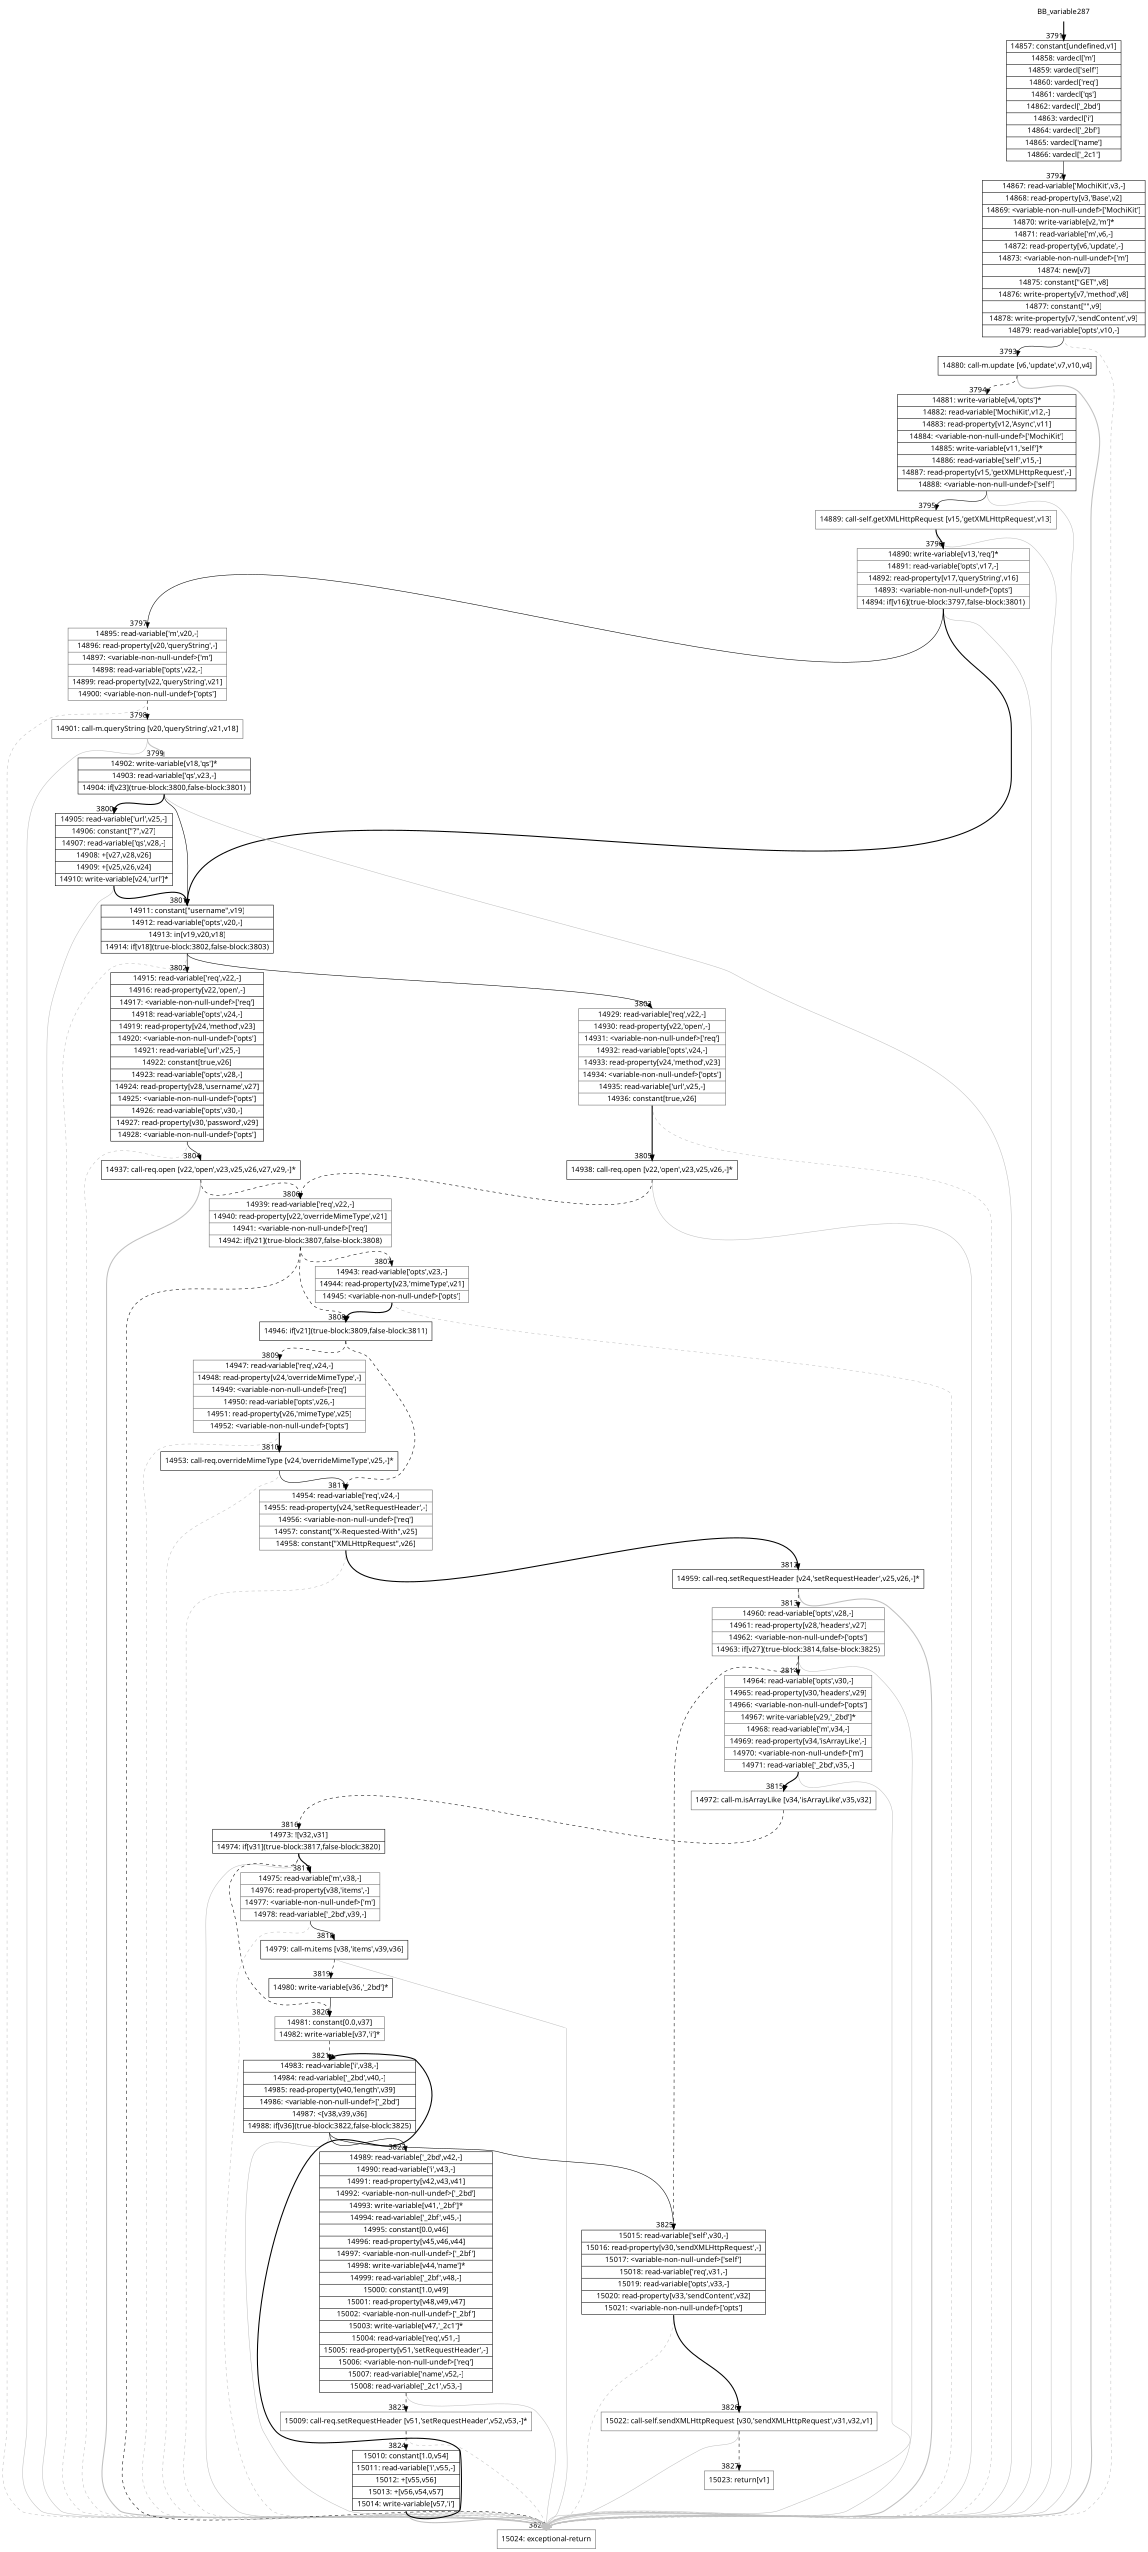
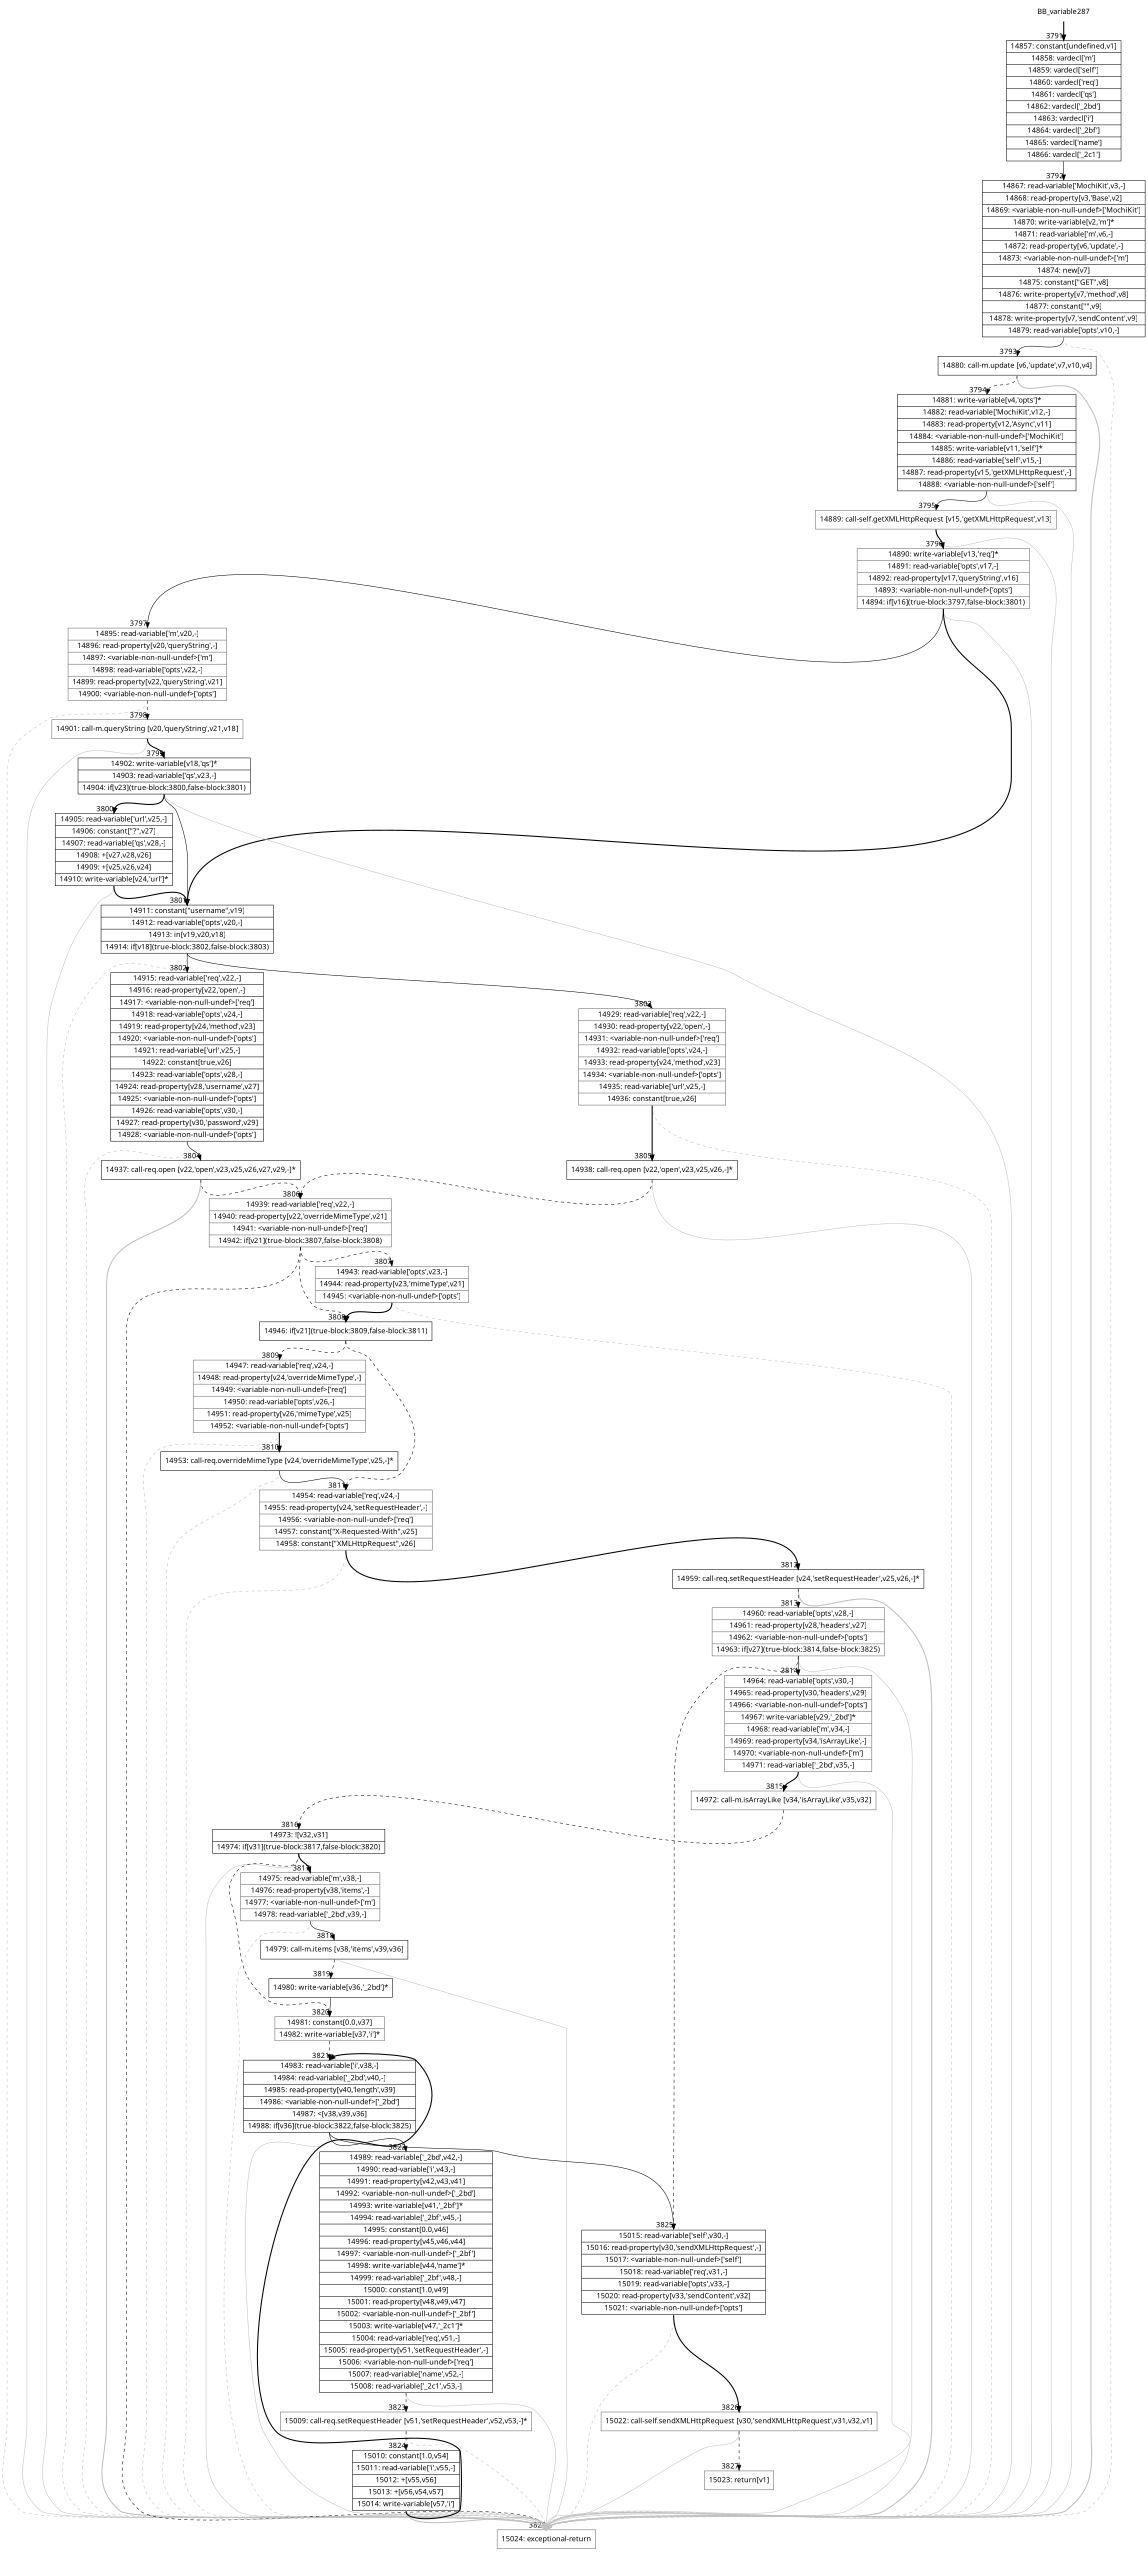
  digraph {
    fontname="Noto Sans"
    rankdir=TD
    node [color=black fontname="Noto Sans" shape=record]
    edge [fontname="Noto Sans" headport=n style=dashed tailport=s]
    n1 [color=gray40 label=BB_variable287 shape=none]
    n2 [label="{14857: constant[undefined,v1]|14858: vardecl['m']|14859: vardecl['self']|14860: vardecl['req']|14861: vardecl['qs']|14862: vardecl['_2bd']|14863: vardecl['i']|14864: vardecl['_2bf']|14865: vardecl['name']|14866: vardecl['_2c1']}"]
    n3 [label="{14867: read-variable['MochiKit',v3,-]|14868: read-property[v3,'Base',v2]|14869: \<variable-non-null-undef\>['MochiKit']|14870: write-variable[v2,'m']*|14871: read-variable['m',v6,-]|14872: read-property[v6,'update',-]|14873: \<variable-non-null-undef\>['m']|14874: new[v7]|14875: constant[\"GET\",v8]|14876: write-property[v7,'method',v8]|14877: constant[\"\",v9]|14878: write-property[v7,'sendContent',v9]|14879: read-variable['opts',v10,-]}"]
    n4 [label="{14880: call-m.update [v6,'update',v7,v10,v4]}"]
    n5 [color=gray40 label="{15024: exceptional-return}"]
    n6 [label="{14881: write-variable[v4,'opts']*|14882: read-variable['MochiKit',v12,-]|14883: read-property[v12,'Async',v11]|14884: \<variable-non-null-undef\>['MochiKit']|14885: write-variable[v11,'self']*|14886: read-variable['self',v15,-]|14887: read-property[v15,'getXMLHttpRequest',-]|14888: \<variable-non-null-undef\>['self']}"]
    n7 [color=gray40 label="{14889: call-self.getXMLHttpRequest [v15,'getXMLHttpRequest',v13]}"]
    n8 [color=gray40 label="{14890: write-variable[v13,'req']*|14891: read-variable['opts',v17,-]|14892: read-property[v17,'queryString',v16]|14893: \<variable-non-null-undef\>['opts']|14894: if[v16](true-block:3797,false-block:3801)}"]
    n9 [color=gray40 label="{14895: read-variable['m',v20,-]|14896: read-property[v20,'queryString',-]|14897: \<variable-non-null-undef\>['m']|14898: read-variable['opts',v22,-]|14899: read-property[v22,'queryString',v21]|14900: \<variable-non-null-undef\>['opts']}"]
    n10 [label="{14911: constant[\"username\",v19]|14912: read-variable['opts',v20,-]|14913: in[v19,v20,v18]|14914: if[v18](true-block:3802,false-block:3803)}"]
    n11 [color=gray40 label="{14901: call-m.queryString [v20,'queryString',v21,v18]}"]
    n12 [label="{14915: read-variable['req',v22,-]|14916: read-property[v22,'open',-]|14917: \<variable-non-null-undef\>['req']|14918: read-variable['opts',v24,-]|14919: read-property[v24,'method',v23]|14920: \<variable-non-null-undef\>['opts']|14921: read-variable['url',v25,-]|14922: constant[true,v26]|14923: read-variable['opts',v28,-]|14924: read-property[v28,'username',v27]|14925: \<variable-non-null-undef\>['opts']|14926: read-variable['opts',v30,-]|14927: read-property[v30,'password',v29]|14928: \<variable-non-null-undef\>['opts']}"]
    n13 [color=gray40 label="{14929: read-variable['req',v22,-]|14930: read-property[v22,'open',-]|14931: \<variable-non-null-undef\>['req']|14932: read-variable['opts',v24,-]|14933: read-property[v24,'method',v23]|14934: \<variable-non-null-undef\>['opts']|14935: read-variable['url',v25,-]|14936: constant[true,v26]}"]
    n14 [label="{14902: write-variable[v18,'qs']*|14903: read-variable['qs',v23,-]|14904: if[v23](true-block:3800,false-block:3801)}"]
    n15 [label="{14937: call-req.open [v22,'open',v23,v25,v26,v27,v29,-]*}"]
    n16 [label="{14938: call-req.open [v22,'open',v23,v25,v26,-]*}"]
    n17 [label="{14905: read-variable['url',v25,-]|14906: constant[\"?\",v27]|14907: read-variable['qs',v28,-]|14908: +[v27,v28,v26]|14909: +[v25,v26,v24]|14910: write-variable[v24,'url']*}"]
    n18 [color=gray40 label="{14939: read-variable['req',v22,-]|14940: read-property[v22,'overrideMimeType',v21]|14941: \<variable-non-null-undef\>['req']|14942: if[v21](true-block:3807,false-block:3808)}"]
    n19 [label="{14946: if[v21](true-block:3809,false-block:3811)}"]
    n20 [color=gray40 label="{14943: read-variable['opts',v23,-]|14944: read-property[v23,'mimeType',v21]|14945: \<variable-non-null-undef\>['opts']}"]
    n21 [color=gray40 label="{14947: read-variable['req',v24,-]|14948: read-property[v24,'overrideMimeType',-]|14949: \<variable-non-null-undef\>['req']|14950: read-variable['opts',v26,-]|14951: read-property[v26,'mimeType',v25]|14952: \<variable-non-null-undef\>['opts']}"]
    n22 [color=gray40 label="{14954: read-variable['req',v24,-]|14955: read-property[v24,'setRequestHeader',-]|14956: \<variable-non-null-undef\>['req']|14957: constant[\"X-Requested-With\",v25]|14958: constant[\"XMLHttpRequest\",v26]}"]
    n23 [label="{14953: call-req.overrideMimeType [v24,'overrideMimeType',v25,-]*}"]
    n24 [label="{14959: call-req.setRequestHeader [v24,'setRequestHeader',v25,v26,-]*}"]
    n25 [color=gray40 label="{14960: read-variable['opts',v28,-]|14961: read-property[v28,'headers',v27]|14962: \<variable-non-null-undef\>['opts']|14963: if[v27](true-block:3814,false-block:3825)}"]
    n26 [color=gray40 label="{14964: read-variable['opts',v30,-]|14965: read-property[v30,'headers',v29]|14966: \<variable-non-null-undef\>['opts']|14967: write-variable[v29,'_2bd']*|14968: read-variable['m',v34,-]|14969: read-property[v34,'isArrayLike',-]|14970: \<variable-non-null-undef\>['m']|14971: read-variable['_2bd',v35,-]}"]
    n27 [label="{15015: read-variable['self',v30,-]|15016: read-property[v30,'sendXMLHttpRequest',-]|15017: \<variable-non-null-undef\>['self']|15018: read-variable['req',v31,-]|15019: read-variable['opts',v33,-]|15020: read-property[v33,'sendContent',v32]|15021: \<variable-non-null-undef\>['opts']}"]
    n28 [color=gray40 label="{14972: call-m.isArrayLike [v34,'isArrayLike',v35,v32]}"]
    n29 [color=gray40 label="{15022: call-self.sendXMLHttpRequest [v30,'sendXMLHttpRequest',v31,v32,v1]}"]
    n30 [label="{14973: ![v32,v31]|14974: if[v31](true-block:3817,false-block:3820)}"]
    n31 [color=gray40 label="{15023: return[v1]}"]
    n32 [color=gray40 label="{14975: read-variable['m',v38,-]|14976: read-property[v38,'items',-]|14977: \<variable-non-null-undef\>['m']|14978: read-variable['_2bd',v39,-]}"]
    n33 [color=gray40 label="{14981: constant[0.0,v37]|14982: write-variable[v37,'i']*}"]
    n34 [label="{14979: call-m.items [v38,'items',v39,v36]}"]
    n35 [label="{14983: read-variable['i',v38,-]|14984: read-variable['_2bd',v40,-]|14985: read-property[v40,'length',v39]|14986: \<variable-non-null-undef\>['_2bd']|14987: \<[v38,v39,v36]|14988: if[v36](true-block:3822,false-block:3825)}"]
    n36 [label="{14980: write-variable[v36,'_2bd']*}"]
    n37 [label="{14989: read-variable['_2bd',v42,-]|14990: read-variable['i',v43,-]|14991: read-property[v42,v43,v41]|14992: \<variable-non-null-undef\>['_2bd']|14993: write-variable[v41,'_2bf']*|14994: read-variable['_2bf',v45,-]|14995: constant[0.0,v46]|14996: read-property[v45,v46,v44]|14997: \<variable-non-null-undef\>['_2bf']|14998: write-variable[v44,'name']*|14999: read-variable['_2bf',v48,-]|15000: constant[1.0,v49]|15001: read-property[v48,v49,v47]|15002: \<variable-non-null-undef\>['_2bf']|15003: write-variable[v47,'_2c1']*|15004: read-variable['req',v51,-]|15005: read-property[v51,'setRequestHeader',-]|15006: \<variable-non-null-undef\>['req']|15007: read-variable['name',v52,-]|15008: read-variable['_2c1',v53,-]}"]
    n38 [color=gray40 label="{15009: call-req.setRequestHeader [v51,'setRequestHeader',v52,v53,-]*}"]
    n39 [label="{15010: constant[1.0,v54]|15011: read-variable['i',v55,-]|15012: +[v55,v56]|15013: +[v56,v54,v57]|15014: write-variable[v57,'i']}"]
    n1 -> n2 [headlabel="    3791" style=bold]
    n2 -> n3 [headlabel="      3792" style=solid]
    n3 -> n4 [headlabel="      3793" style=solid]
    n3 -> n5 [color=gray headlabel="      3828"]
    n4 -> n5 [color=gray style=bold]
    n4 -> n6 [headlabel="      3794"]
    n6 -> n5 [color=gray style=solid]
    n6 -> n7 [headlabel="      3795" style=solid]
    n7 -> n5 [color=gray style=solid]
    n7 -> n8 [headlabel="      3796" style=bold]
    n8 -> n5 [color=gray style=solid]
    n8 -> n9 [headlabel="      3797" style=solid]
    n8 -> n10 [headlabel="      3801" style=bold]
    n9 -> n5 [color=gray]
    n9 -> n11 [headlabel="      3798"]
    n10 -> n5 [color=gray]
    n10 -> n12 [headlabel="      3802" style=solid]
    n10 -> n13 [headlabel="      3803" style=solid]
    n11 -> n5 [color=gray style=solid]
-   n11 -> n14 [headlabel="      3799" style=bold color=gray]
+   n11 -> n14 [headlabel="      3799" style=bold]
    n12 -> n5 [color=gray]
    n12 -> n15 [headlabel="      3804" style=solid]
    n13 -> n5 [color=gray]
    n13 -> n16 [headlabel="      3805" style=bold]
    n14 -> n5 [color=gray style=solid]
    n14 -> n10 [style=solid]
    n14 -> n17 [headlabel="      3800" style=bold]
    n15 -> n5 [color=gray style=bold]
    n15 -> n18 [headlabel="      3806"]
    n16 -> n5 [color=gray style=solid]
    n16 -> n18
    n17 -> n5 [color=gray style=solid]
    n17 -> n10 [style=bold]
    n18 -> n5 [color=black]
    n18 -> n19 [headlabel="      3808"]
    n18 -> n20 [headlabel="      3807"]
    n19 -> n21 [headlabel="      3809"]
    n19 -> n22 [headlabel="      3811"]
    n20 -> n5 [color=gray]
    n20 -> n19 [style=bold]
    n21 -> n5 [color=gray]
    n21 -> n23 [headlabel="      3810" style=bold]
    n22 -> n5 [color=gray]
    n22 -> n24 [headlabel="      3812" style=bold]
    n23 -> n5 [color=gray]
    n23 -> n22 [style=solid]
    n24 -> n5 [color=gray style=bold]
    n24 -> n25 [headlabel="      3813"]
    n25 -> n5 [color=gray style=solid]
    n25 -> n26 [headlabel="      3814" style=solid]
    n25 -> n27 [headlabel="      3825"]
    n26 -> n5 [color=gray style=solid]
    n26 -> n28 [headlabel="      3815" style=bold]
    n27 -> n5 [color=gray]
    n27 -> n29 [headlabel="      3826" style=bold]
    n28 -> n30 [headlabel="      3816"]
    n29 -> n5 [color=gray style=solid]
    n29 -> n31 [headlabel="      3827"]
    n30 -> n5 [color=gray style=solid]
    n30 -> n32 [headlabel="      3817" style=bold]
    n30 -> n33 [headlabel="      3820"]
    n32 -> n5 [color=gray]
    n32 -> n34 [headlabel="      3818" style=solid]
    n33 -> n35 [headlabel="      3821"]
    n34 -> n5 [color=gray style=solid]
    n34 -> n36 [headlabel="      3819"]
    n35 -> n5 [color=gray style=solid]
    n35 -> n27 [style=solid]
    n35 -> n37 [headlabel="      3822" style=solid]
    n36 -> n33 [style=solid]
    n37 -> n5 [color=gray style=solid]
    n37 -> n38 [headlabel="      3823"]
    n38 -> n5 [color=gray]
    n38 -> n39 [headlabel="      3824"]
    n39 -> n5 [color=gray style=bold]
    n39 -> n35 [style=bold]
  }
